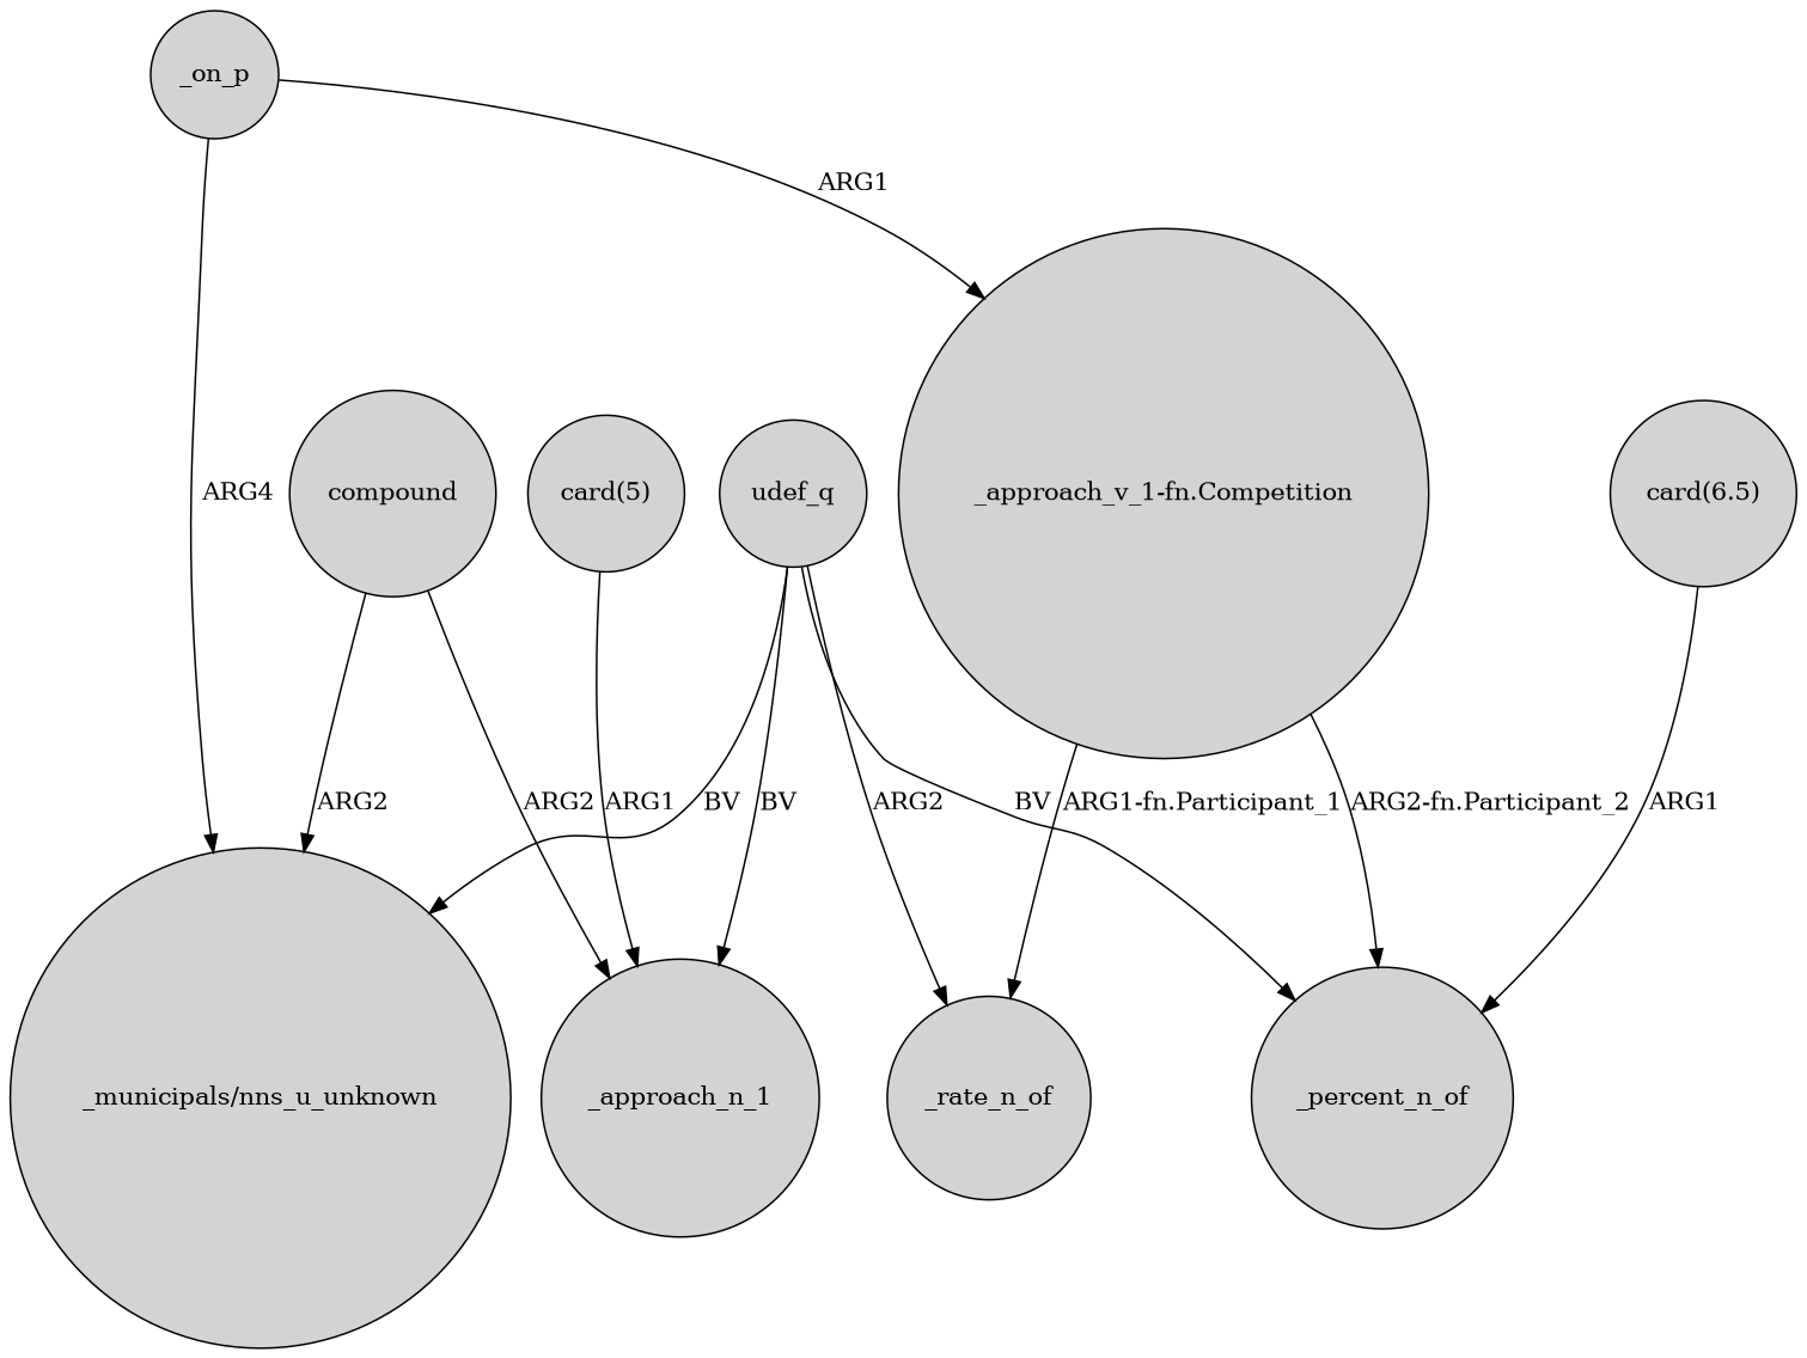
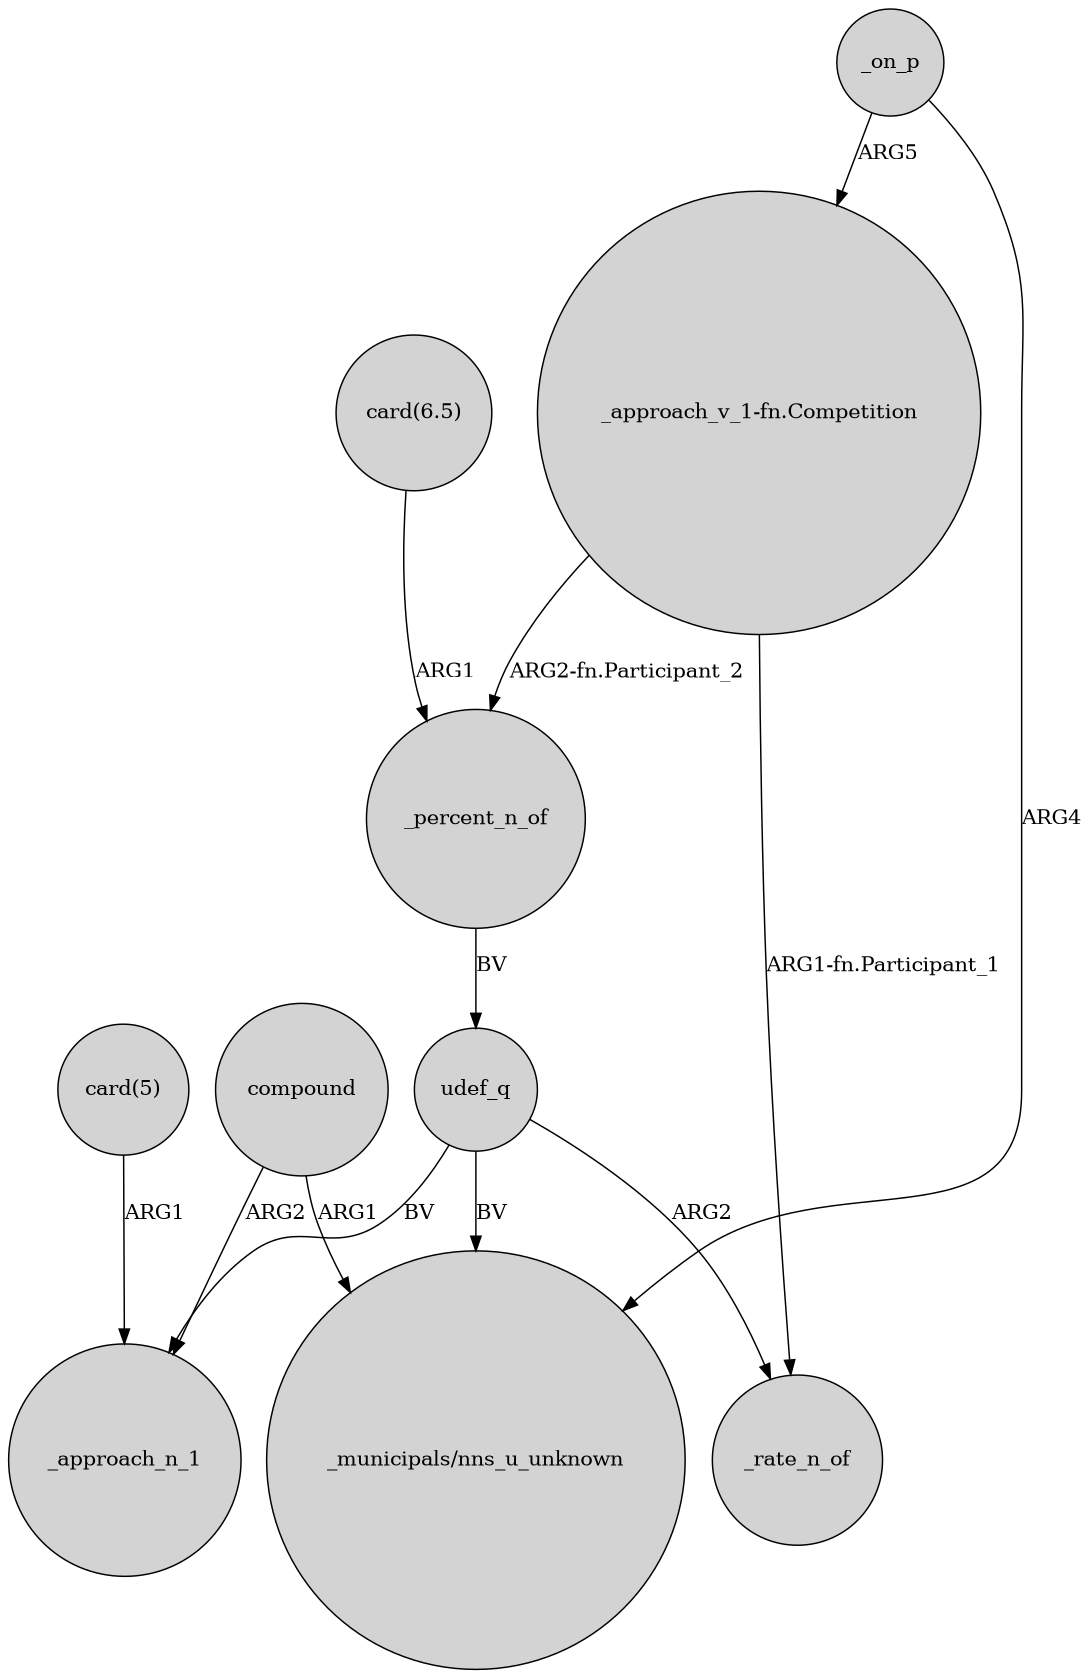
  digraph {
    node [shape=circle style=filled]
    compound
    "_municipals/nns_u_unknown"
    n3 [label=_approach_n_1]
    udef_q
    _percent_n_of
    _rate_n_of
    _on_p
    "_approach_v_1-fn.Competition"
    "card(6.5)"
    "card(5)"
-   compound -> "_municipals/nns_u_unknown" [label=ARG2]
+   compound -> "_municipals/nns_u_unknown" [label=ARG1]
    compound -> n3 [label=ARG2]
    udef_q -> "_municipals/nns_u_unknown" [label=BV]
    udef_q -> n3 [label=BV]
-   udef_q -> _percent_n_of [label=BV]
+   _percent_n_of -> udef_q [label=BV]
    udef_q -> _rate_n_of [label=ARG2]
    _on_p -> "_municipals/nns_u_unknown" [label=ARG4]
-   _on_p -> "_approach_v_1-fn.Competition" [label=ARG1]
+   _on_p -> "_approach_v_1-fn.Competition" [label=ARG5]
    "_approach_v_1-fn.Competition" -> _percent_n_of [label="ARG2-fn.Participant_2"]
    "_approach_v_1-fn.Competition" -> _rate_n_of [label="ARG1-fn.Participant_1"]
    "card(6.5)" -> _percent_n_of [label=ARG1]
    "card(5)" -> n3 [label=ARG1]
  }
